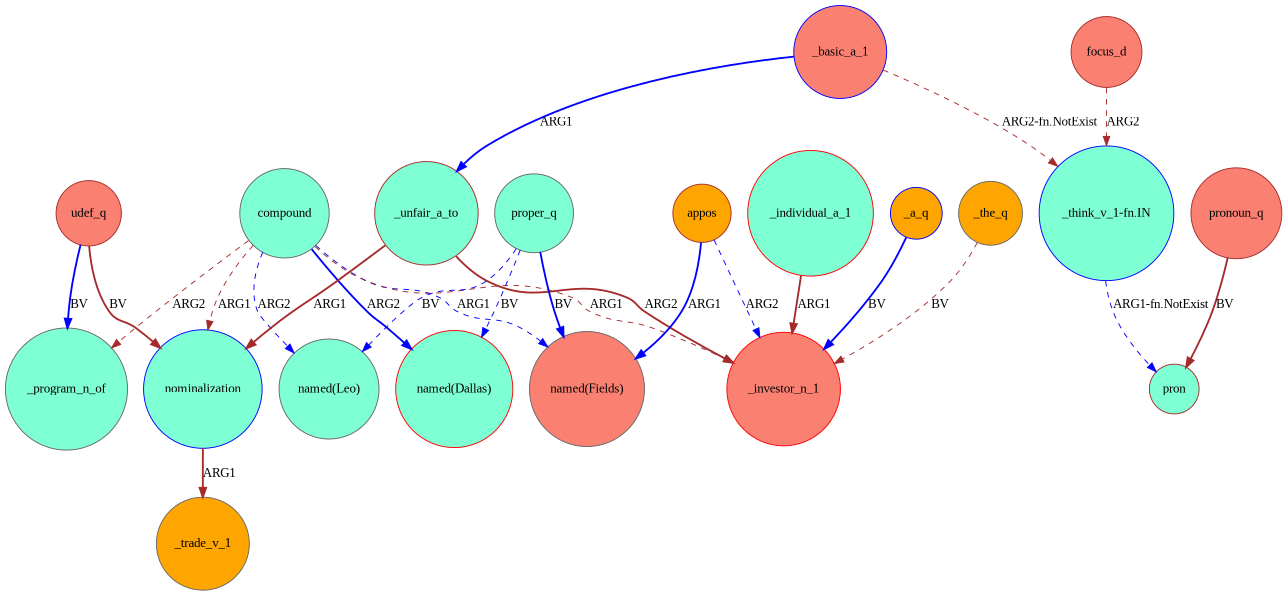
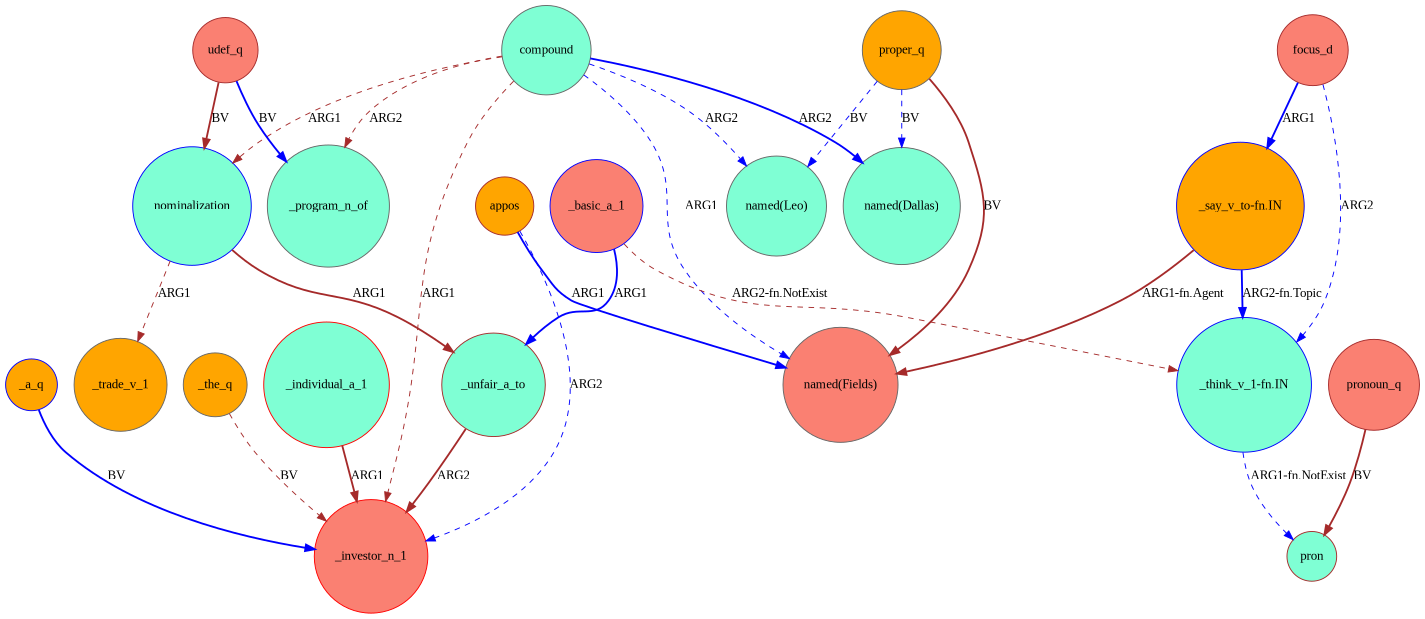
  digraph {
    fontname="Liberation Serif"
    node [color=gray40 fillcolor=aquamarine fontname="Liberation Serif" shape=circle style=filled]
    edge [color=brown fontname="Liberation Serif" style=bold]
    compound
    _program_n_of
    "named(Fields)" [fillcolor=salmon]
    _investor_n_1 [color=red fillcolor=salmon]
    "named(Leo)"
    nominalization [color=blue]
-   "named(Dallas)" [color=red]
+   "named(Dallas)"
    _trade_v_1 [fillcolor=orange]
+   "_say_v_to-fn.IN" [color=blue fillcolor=orange]
    "_think_v_1-fn.IN" [color=blue]
    pron [color=brown]
    focus_d [color=brown fillcolor=salmon]
    _basic_a_1 [color=blue fillcolor=salmon]
    _unfair_a_to [color=brown]
    _the_q [fillcolor=orange]
    udef_q [color=brown fillcolor=salmon]
    pronoun_q [color=brown fillcolor=salmon]
    _individual_a_1 [color=red]
    appos [color=brown fillcolor=orange]
-   proper_q
+   proper_q [fillcolor=orange]
    _a_q [color=blue fillcolor=orange]
    compound -> _program_n_of [label=ARG2 style=dashed]
    compound -> "named(Fields)" [color=blue label=ARG1 style=dashed]
    compound -> _investor_n_1 [label=ARG1 style=dashed]
    compound -> "named(Leo)" [color=blue label=ARG2 style=dashed]
    compound -> nominalization [label=ARG1 style=dashed]
    compound -> "named(Dallas)" [color=blue label=ARG2]
-   nominalization -> _trade_v_1 [label=ARG1]
+   nominalization -> _trade_v_1 [label=ARG1 style=dashed]
+   "_say_v_to-fn.IN" -> "named(Fields)" [label="ARG1-fn.Agent"]
+   "_say_v_to-fn.IN" -> "_think_v_1-fn.IN" [color=blue label="ARG2-fn.Topic"]
    "_think_v_1-fn.IN" -> pron [color=blue label="ARG1-fn.NotExist" style=dashed]
-   focus_d -> "_think_v_1-fn.IN" [label=ARG2 style=dashed]
+   focus_d -> "_say_v_to-fn.IN" [color=blue label=ARG1]
+   focus_d -> "_think_v_1-fn.IN" [color=blue label=ARG2 style=dashed]
    _basic_a_1 -> "_think_v_1-fn.IN" [label="ARG2-fn.NotExist" style=dashed]
    _basic_a_1 -> _unfair_a_to [color=blue label=ARG1]
    _unfair_a_to -> _investor_n_1 [label=ARG2]
-   _unfair_a_to -> nominalization [label=ARG1]
+   nominalization -> _unfair_a_to [label=ARG1]
    _the_q -> _investor_n_1 [label=BV style=dashed]
    udef_q -> _program_n_of [color=blue label=BV]
    udef_q -> nominalization [label=BV]
    pronoun_q -> pron [label=BV]
    _individual_a_1 -> _investor_n_1 [label=ARG1]
    appos -> "named(Fields)" [color=blue label=ARG1]
    appos -> _investor_n_1 [color=blue label=ARG2 style=dashed]
-   proper_q -> "named(Fields)" [color=blue label=BV]
+   proper_q -> "named(Fields)" [label=BV]
    proper_q -> "named(Leo)" [color=blue label=BV style=dashed]
    proper_q -> "named(Dallas)" [color=blue label=BV style=dashed]
    _a_q -> _investor_n_1 [color=blue label=BV]
  }
